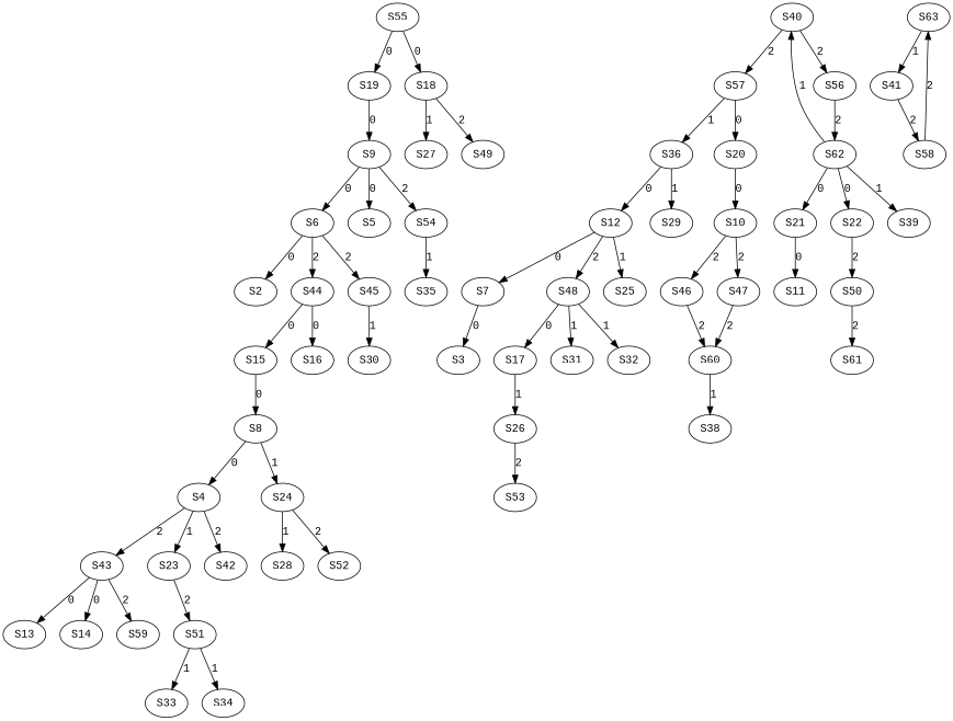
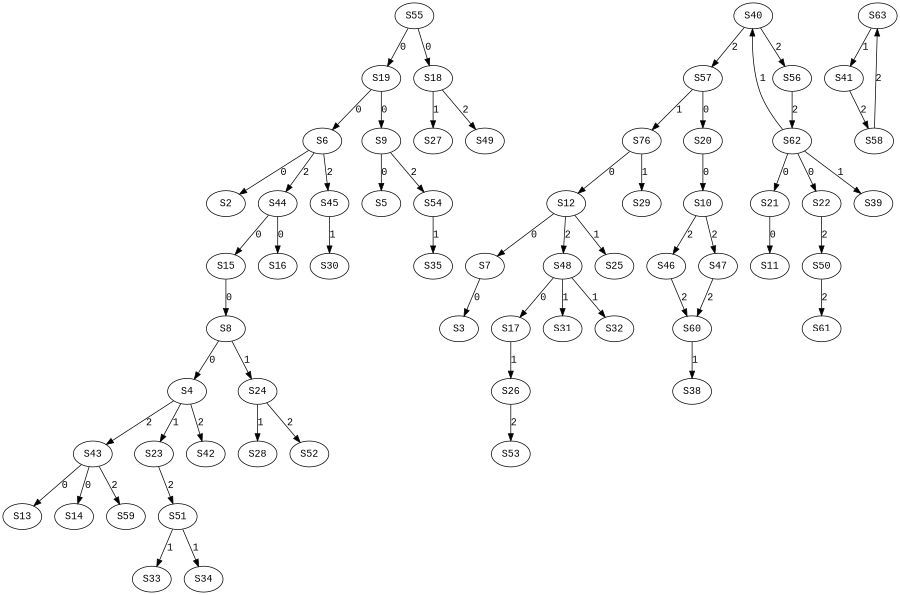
  strict digraph {
    fontname="Liberation Mono"
    node [fontname="Liberation Mono"]
    edge [fontname="Liberation Mono"]
    S6
    S2
    S44
    S45
    S15
    S16
    S30
    S7
    S3
    S8
    S4
    S24
    S43
    S23
    S42
    S28
    S52
    S13
    S14
    S59
    S51
    S9
    S5
    S54
    S12
    S48
    S25
    S17
    S31
    S32
    S19
    S20
    S10
    S46
    S47
    S60
    S21
    S11
-   S36
+   S36 [label=S76]
    S29
    S26
    S53
    S55
    S18
    S27
    S49
    S57
    S62
    S22
    S39
    S40
    S50
    S56
    S61
    S33
    S34
    S35
    S38
    S63
    S41
    S58
    S6 -> S2 [label=0]
    S6 -> S44 [label=2]
    S6 -> S45 [label=2]
    S44 -> S15 [label=0]
    S44 -> S16 [label=0]
    S45 -> S30 [label=1]
    S15 -> S8 [label=0]
    S7 -> S3 [label=0]
    S8 -> S4 [label=0]
    S8 -> S24 [label=1]
    S4 -> S43 [label=2]
    S4 -> S23 [label=1]
    S4 -> S42 [label=2]
    S24 -> S28 [label=1]
    S24 -> S52 [label=2]
    S43 -> S13 [label=0]
    S43 -> S14 [label=0]
    S43 -> S59 [label=2]
    S23 -> S51 [label=2]
    S51 -> S33 [label=1]
    S51 -> S34 [label=1]
-   S9 -> S6 [label=0]
+   S19 -> S6 [label=0]
    S9 -> S5 [label=0]
    S9 -> S54 [label=2]
    S54 -> S35 [label=1]
    S12 -> S7 [label=0]
    S12 -> S48 [label=2]
    S12 -> S25 [label=1]
    S48 -> S17 [label=0]
    S48 -> S31 [label=1]
    S48 -> S32 [label=1]
    S17 -> S26 [label=1]
    S19 -> S9 [label=0]
    S20 -> S10 [label=0]
    S10 -> S46 [label=2]
    S10 -> S47 [label=2]
    S46 -> S60 [label=2]
    S47 -> S60 [label=2]
    S60 -> S38 [label=1]
    S21 -> S11 [label=0]
    S36 -> S12 [label=0]
    S36 -> S29 [label=1]
    S26 -> S53 [label=2]
    S55 -> S19 [label=0]
    S55 -> S18 [label=0]
    S18 -> S27 [label=1]
    S18 -> S49 [label=2]
    S57 -> S20 [label=0]
    S57 -> S36 [label=1]
    S62 -> S21 [label=0]
    S62 -> S22 [label=0]
    S62 -> S39 [label=1]
    S62 -> S40 [label=1]
    S22 -> S50 [label=2]
    S40 -> S57 [label=2]
    S40 -> S56 [label=2]
    S50 -> S61 [label=2]
    S56 -> S62 [label=2]
    S63 -> S41 [label=1]
    S41 -> S58 [label=2]
    S58 -> S63 [label=2]
  }
